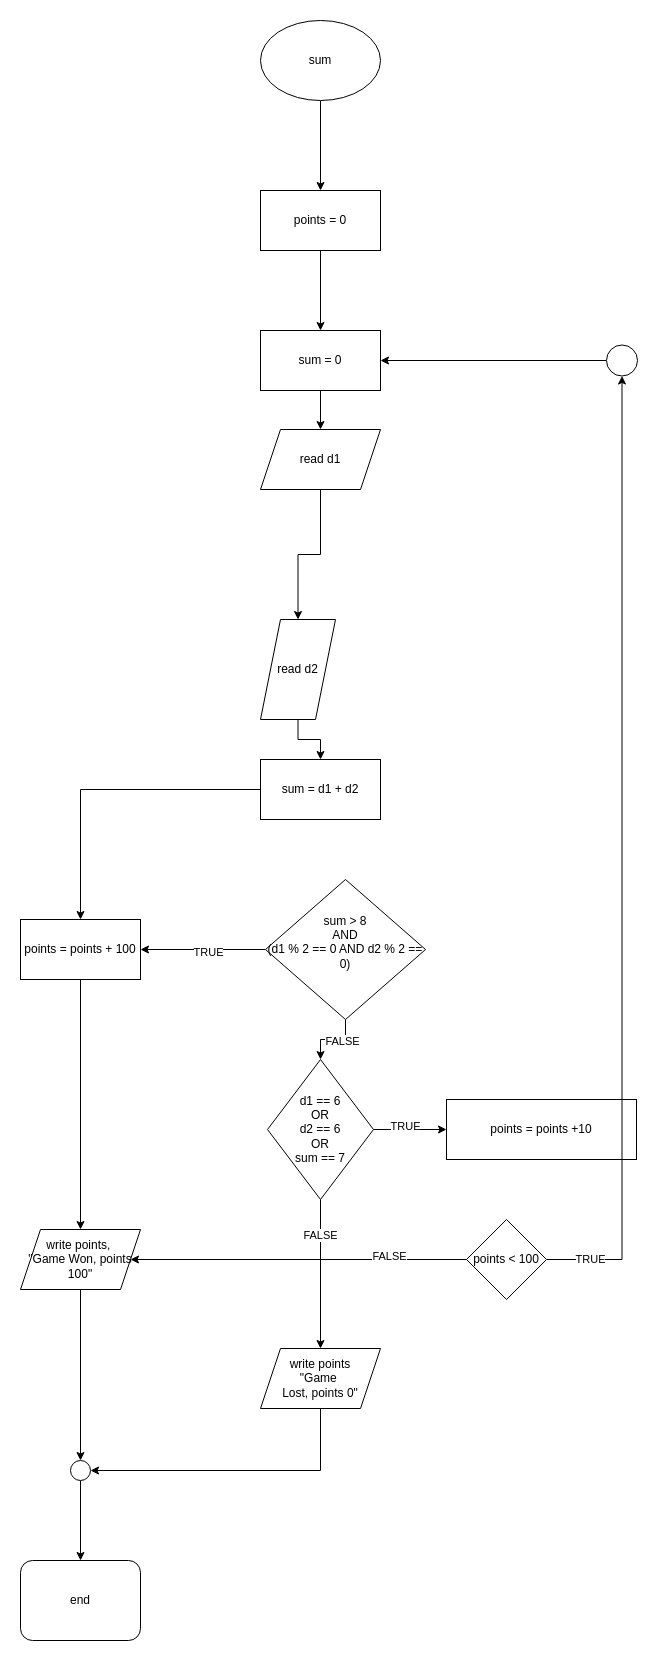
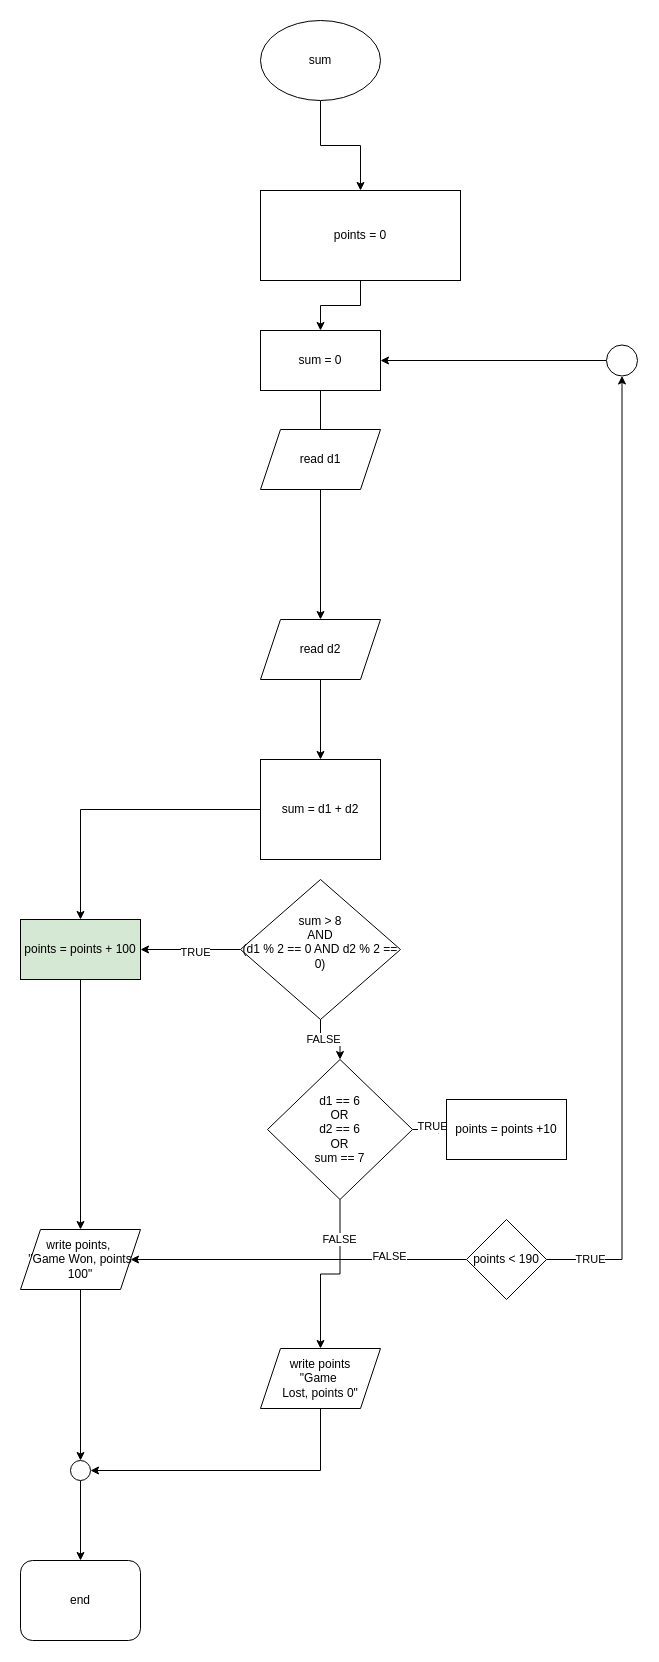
  <mxCell id="0" />
  <mxCell id="1" parent="0" />
  <mxCell id="2" value="" style="edgeStyle=orthogonalEdgeStyle;rounded=0;orthogonalLoop=1;jettySize=auto;html=1;" edge="1" parent="1" source="3" target="5"><mxGeometry relative="1" as="geometry" /></mxCell>
  <mxCell id="3" value="sum" style="ellipse;whiteSpace=wrap;html=1;" vertex="1" parent="1"><mxGeometry x="260" width="120" height="80" as="geometry" y="20" /></mxCell>
  <mxCell id="4" value="" style="edgeStyle=orthogonalEdgeStyle;rounded=0;orthogonalLoop=1;jettySize=auto;html=1;" edge="1" parent="1" source="5" target="28"><mxGeometry relative="1" as="geometry" /></mxCell>
- <mxCell id="5" value="points = 0" style="whiteSpace=wrap;html=1;" vertex="1" parent="1"><mxGeometry x="260" y="190" width="120" height="60" as="geometry" /></mxCell>
+ <mxCell id="5" value="points = 0" style="whiteSpace=wrap;html=1;" vertex="1" parent="1"><mxGeometry x="260" y="190" width="200" height="90" as="geometry" /></mxCell>
  <mxCell id="6" value="" style="edgeStyle=orthogonalEdgeStyle;rounded=0;orthogonalLoop=1;jettySize=auto;html=1;" edge="1" parent="1" source="7" target="9"><mxGeometry relative="1" as="geometry" /></mxCell>
  <mxCell id="7" value="read d1" style="shape=parallelogram;perimeter=parallelogramPerimeter;whiteSpace=wrap;html=1;fixedSize=1;" vertex="1" parent="1"><mxGeometry x="260" y="429" width="120" height="60" as="geometry" /></mxCell>
  <mxCell id="8" value="" style="edgeStyle=orthogonalEdgeStyle;rounded=0;orthogonalLoop=1;jettySize=auto;html=1;" edge="1" parent="1" source="9" target="11"><mxGeometry relative="1" as="geometry" /></mxCell>
- <mxCell id="9" value="read d2" style="shape=parallelogram;perimeter=parallelogramPerimeter;whiteSpace=wrap;html=1;fixedSize=1;" vertex="1" parent="1"><mxGeometry x="260" y="619" width="75" height="100" as="geometry" /></mxCell>
+ <mxCell id="9" value="read d2" style="shape=parallelogram;perimeter=parallelogramPerimeter;whiteSpace=wrap;html=1;fixedSize=1;" vertex="1" parent="1"><mxGeometry x="260" y="619" width="120" height="60" as="geometry" /></mxCell>
  <mxCell id="10" value="" style="edgeStyle=orthogonalEdgeStyle;rounded=0;orthogonalLoop=1;jettySize=auto;html=1;" edge="1" parent="1" source="11" target="26"><mxGeometry relative="1" as="geometry" /></mxCell>
- <mxCell id="11" value="sum = d1 + d2" style="whiteSpace=wrap;html=1;" vertex="1" parent="1"><mxGeometry x="260" y="759" width="120" height="60" as="geometry" /></mxCell>
+ <mxCell id="11" value="sum = d1 + d2" style="whiteSpace=wrap;html=1;" vertex="1" parent="1"><mxGeometry x="260" y="759" width="120" height="100" as="geometry" /></mxCell>
  <mxCell id="12" value="" style="edgeStyle=orthogonalEdgeStyle;rounded=0;orthogonalLoop=1;jettySize=auto;html=1;" edge="1" parent="1" source="16" target="21"><mxGeometry relative="1" as="geometry" /></mxCell>
  <mxCell id="13" value="FALSE" style="edgeLabel;html=1;align=center;verticalAlign=middle;resizable=0;points=[];" vertex="1" connectable="0" parent="12"><mxGeometry x="-0.26" y="1" relative="1" as="geometry"><mxPoint as="offset" /></mxGeometry></mxCell>
  <mxCell id="14" value="" style="edgeStyle=orthogonalEdgeStyle;rounded=0;orthogonalLoop=1;jettySize=auto;html=1;" edge="1" parent="1" source="16" target="26"><mxGeometry relative="1" as="geometry" /></mxCell>
  <mxCell id="15" value="TRUE" style="edgeLabel;html=1;align=center;verticalAlign=middle;resizable=0;points=[];" vertex="1" connectable="0" parent="14"><mxGeometry x="-0.076" y="2" relative="1" as="geometry"><mxPoint as="offset" /></mxGeometry></mxCell>
- <mxCell id="16" value="sum &amp;gt; 8&lt;div&gt;&lt;span style=&quot;background-color: transparent; color: light-dark(rgb(0, 0, 0), rgb(255, 255, 255));&quot;&gt;AND&lt;/span&gt;&lt;div&gt;(d1 % 2 == 0 AND d2 % 2 == 0)&lt;/div&gt;&lt;div&gt;&lt;br&gt;&lt;/div&gt;&lt;/div&gt;" style="rhombus;whiteSpace=wrap;html=1;" vertex="1" parent="1"><mxGeometry x="265" y="879" width="160" height="140" as="geometry" /></mxCell>
+ <mxCell id="16" value="sum &amp;gt; 8&lt;div&gt;&lt;span style=&quot;background-color: transparent; color: light-dark(rgb(0, 0, 0), rgb(255, 255, 255));&quot;&gt;AND&lt;/span&gt;&lt;div&gt;(d1 % 2 == 0 AND d2 % 2 == 0)&lt;/div&gt;&lt;div&gt;&lt;br&gt;&lt;/div&gt;&lt;/div&gt;" style="rhombus;whiteSpace=wrap;html=1;" vertex="1" parent="1"><mxGeometry x="240" y="879" width="160" height="140" as="geometry" /></mxCell>
  <mxCell id="17" value="" style="edgeStyle=orthogonalEdgeStyle;rounded=0;orthogonalLoop=1;jettySize=auto;html=1;" edge="1" parent="1" source="21" target="22"><mxGeometry relative="1" as="geometry" /></mxCell>
  <mxCell id="18" value="TRUE" style="edgeLabel;html=1;align=center;verticalAlign=middle;resizable=0;points=[];" vertex="1" connectable="0" parent="17"><mxGeometry x="-0.156" y="4" relative="1" as="geometry"><mxPoint as="offset" /></mxGeometry></mxCell>
  <mxCell id="19" value="" style="edgeStyle=orthogonalEdgeStyle;rounded=0;orthogonalLoop=1;jettySize=auto;html=1;" edge="1" parent="1" source="21" target="24"><mxGeometry relative="1" as="geometry" /></mxCell>
  <mxCell id="20" value="FALSE" style="edgeLabel;html=1;align=center;verticalAlign=middle;resizable=0;points=[];" vertex="1" connectable="0" parent="19"><mxGeometry x="-0.533" y="-1" relative="1" as="geometry"><mxPoint as="offset" /></mxGeometry></mxCell>
- <mxCell id="21" value="d1 == 6&lt;div&gt;OR&lt;/div&gt;&lt;div&gt;d2 == 6&lt;/div&gt;&lt;div&gt;OR&lt;/div&gt;&lt;div&gt;sum == 7&lt;/div&gt;" style="rhombus;whiteSpace=wrap;html=1;" vertex="1" parent="1"><mxGeometry x="267" y="1059" width="106" height="140" as="geometry" /></mxCell>
- <mxCell id="22" value="points = points +10" style="whiteSpace=wrap;html=1;" vertex="1" parent="1"><mxGeometry x="446" y="1099" width="190" height="60" as="geometry" /></mxCell>
+ <mxCell id="21" value="d1 == 6&lt;div&gt;OR&lt;/div&gt;&lt;div&gt;d2 == 6&lt;/div&gt;&lt;div&gt;OR&lt;/div&gt;&lt;div&gt;sum == 7&lt;/div&gt;" style="rhombus;whiteSpace=wrap;html=1;" vertex="1" parent="1"><mxGeometry x="267" y="1059" width="145" height="140" as="geometry" /></mxCell>
+ <mxCell id="22" value="points = points +10" style="whiteSpace=wrap;html=1;" vertex="1" parent="1"><mxGeometry x="446" y="1099" width="120" height="60" as="geometry" /></mxCell>
  <mxCell id="23" style="edgeStyle=orthogonalEdgeStyle;rounded=0;orthogonalLoop=1;jettySize=auto;html=1;exitX=0.5;exitY=1;exitDx=0;exitDy=0;entryX=1;entryY=0.5;entryDx=0;entryDy=0;" edge="1" parent="1" source="24" target="39"><mxGeometry relative="1" as="geometry" /></mxCell>
  <mxCell id="24" value="write points&lt;div&gt;&quot;Game&amp;nbsp;&lt;/div&gt;&lt;div&gt;Lost, points 0&quot;&lt;/div&gt;" style="shape=parallelogram;perimeter=parallelogramPerimeter;whiteSpace=wrap;html=1;fixedSize=1;" vertex="1" parent="1"><mxGeometry x="260" y="1348" width="120" height="60" as="geometry" /></mxCell>
  <mxCell id="25" value="" style="edgeStyle=orthogonalEdgeStyle;rounded=0;orthogonalLoop=1;jettySize=auto;html=1;" edge="1" parent="1" source="26" target="35"><mxGeometry relative="1" as="geometry" /></mxCell>
- <mxCell id="26" value="points = points + 100" style="whiteSpace=wrap;html=1;" vertex="1" parent="1"><mxGeometry x="20" y="919" width="120" height="60" as="geometry" /></mxCell>
- <mxCell id="27" style="edgeStyle=orthogonalEdgeStyle;rounded=0;orthogonalLoop=1;jettySize=auto;html=1;exitX=0.5;exitY=1;exitDx=0;exitDy=0;entryX=0.5;entryY=0;entryDx=0;entryDy=0;" edge="1" parent="1" source="28" target="7"><mxGeometry relative="1" as="geometry" /></mxCell>
+ <mxCell id="26" value="points = points + 100" style="whiteSpace=wrap;html=1;fillColor=#d5e8d4;" vertex="1" parent="1"><mxGeometry x="20" y="919" width="120" height="60" as="geometry" /></mxCell>
+ <mxCell id="27" style="edgeStyle=orthogonalEdgeStyle;rounded=0;orthogonalLoop=1;jettySize=auto;html=1;exitX=0.5;exitY=1;exitDx=0;exitDy=0;entryX=0.5;entryY=0;entryDx=0;entryDy=0;endArrow=none;" edge="1" parent="1" source="28" target="7"><mxGeometry relative="1" as="geometry" /></mxCell>
  <mxCell id="28" value="sum = 0" style="whiteSpace=wrap;html=1;" vertex="1" parent="1"><mxGeometry x="260" y="330" width="120" height="60" as="geometry" /></mxCell>
  <mxCell id="29" style="edgeStyle=orthogonalEdgeStyle;rounded=0;orthogonalLoop=1;jettySize=auto;html=1;exitX=0;exitY=0.5;exitDx=0;exitDy=0;entryX=1;entryY=0.5;entryDx=0;entryDy=0;" edge="1" parent="1" source="33" target="35"><mxGeometry relative="1" as="geometry" /></mxCell>
  <mxCell id="30" value="FALSE" style="edgeLabel;html=1;align=center;verticalAlign=middle;resizable=0;points=[];" vertex="1" connectable="0" parent="29"><mxGeometry x="-0.534" y="-4" relative="1" as="geometry"><mxPoint as="offset" /></mxGeometry></mxCell>
  <mxCell id="31" style="edgeStyle=orthogonalEdgeStyle;rounded=0;orthogonalLoop=1;jettySize=auto;html=1;exitX=1;exitY=0.5;exitDx=0;exitDy=0;entryX=0.5;entryY=1;entryDx=0;entryDy=0;" edge="1" parent="1" source="33" target="37"><mxGeometry relative="1" as="geometry" /></mxCell>
  <mxCell id="32" value="TRUE" style="edgeLabel;html=1;align=center;verticalAlign=middle;resizable=0;points=[];" vertex="1" connectable="0" parent="31"><mxGeometry x="-0.911" y="1" relative="1" as="geometry"><mxPoint as="offset" /></mxGeometry></mxCell>
- <mxCell id="33" value="points &amp;lt; 100" style="rhombus;whiteSpace=wrap;html=1;" vertex="1" parent="1"><mxGeometry x="466" y="1219" width="80" height="80" as="geometry" /></mxCell>
+ <mxCell id="33" value="points &amp;lt; 190" style="rhombus;whiteSpace=wrap;html=1;" vertex="1" parent="1"><mxGeometry x="466" y="1219" width="80" height="80" as="geometry" /></mxCell>
  <mxCell id="34" style="edgeStyle=orthogonalEdgeStyle;rounded=0;orthogonalLoop=1;jettySize=auto;html=1;exitX=0.5;exitY=1;exitDx=0;exitDy=0;entryX=0.5;entryY=0;entryDx=0;entryDy=0;" edge="1" parent="1" source="35" target="39"><mxGeometry relative="1" as="geometry" /></mxCell>
  <mxCell id="35" value="write points,&amp;nbsp;&lt;div&gt;&quot;Game Won, points 100&quot;&lt;/div&gt;" style="shape=parallelogram;perimeter=parallelogramPerimeter;whiteSpace=wrap;html=1;fixedSize=1;" vertex="1" parent="1"><mxGeometry x="20" y="1229" width="120" height="60" as="geometry" /></mxCell>
  <mxCell id="36" style="edgeStyle=orthogonalEdgeStyle;rounded=0;orthogonalLoop=1;jettySize=auto;html=1;exitX=0;exitY=0.5;exitDx=0;exitDy=0;entryX=1;entryY=0.5;entryDx=0;entryDy=0;" edge="1" parent="1" source="37" target="28"><mxGeometry relative="1" as="geometry" /></mxCell>
  <mxCell id="37" value="" style="ellipse;whiteSpace=wrap;html=1;aspect=fixed;" vertex="1" parent="1"><mxGeometry x="606" y="344.5" width="31" height="31" as="geometry" /></mxCell>
  <mxCell id="38" style="edgeStyle=orthogonalEdgeStyle;rounded=0;orthogonalLoop=1;jettySize=auto;html=1;exitX=0.5;exitY=1;exitDx=0;exitDy=0;entryX=0.5;entryY=0;entryDx=0;entryDy=0;" edge="1" parent="1" source="39" target="40"><mxGeometry relative="1" as="geometry" /></mxCell>
  <mxCell id="39" value="" style="ellipse;whiteSpace=wrap;html=1;aspect=fixed;" vertex="1" parent="1"><mxGeometry x="70" y="1460" width="20" height="20" as="geometry" /></mxCell>
  <mxCell id="40" value="end" style="whiteSpace=wrap;html=1;rounded=1;" vertex="1" parent="1"><mxGeometry x="20" y="1560" width="120" height="80" as="geometry" /></mxCell>
